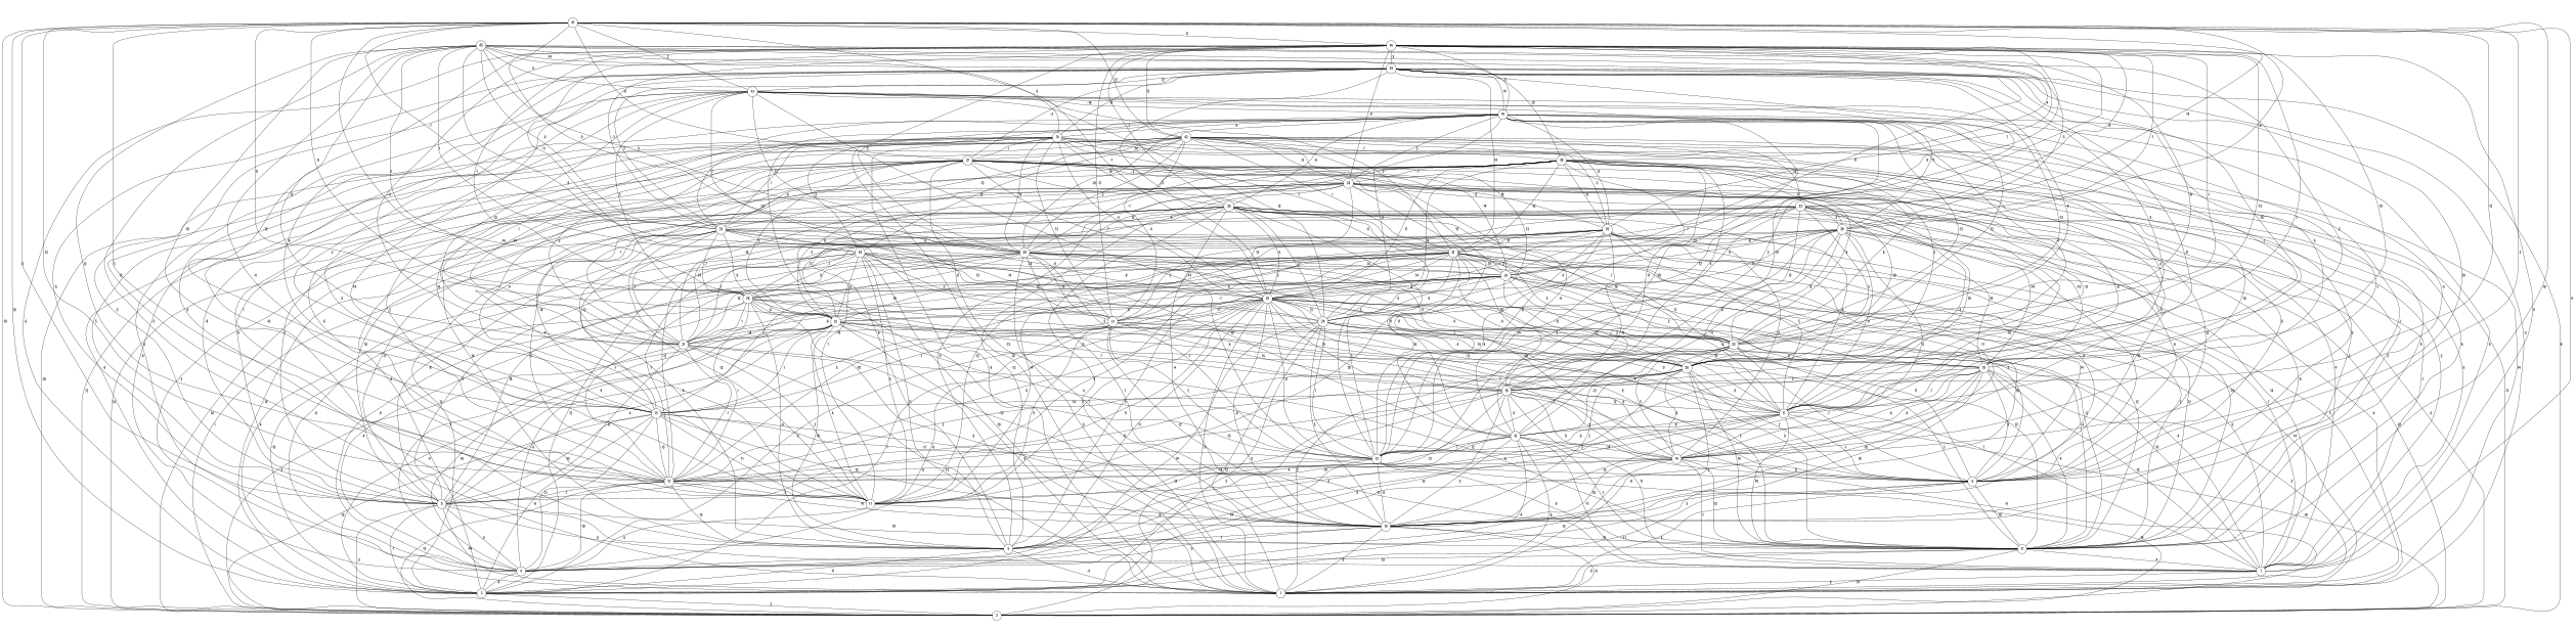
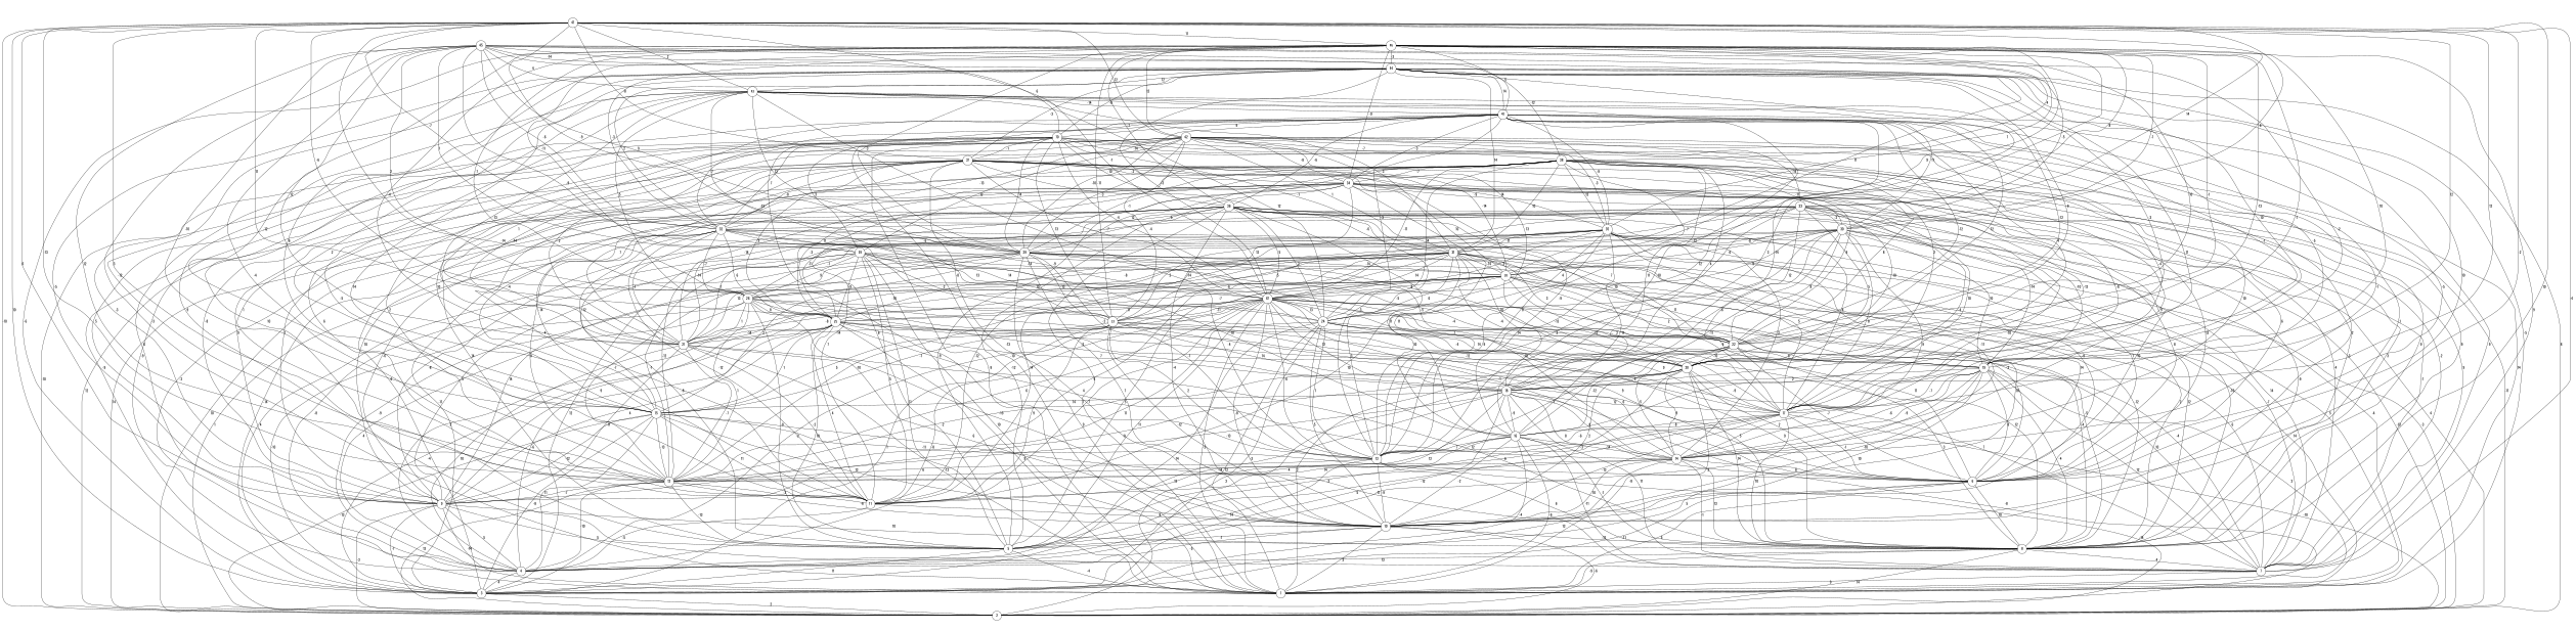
  graph {
    fontname=Oswald
    node [fontname=Oswald shape=circle]
    edge [fontname=Oswald]
    47
    2
    3
    6
    7
    8
    9
    11
    12
    13
    18
    19
    25
    26
    n15 [label=67]
    29
    30
    32
    33
    37
    42
    43
    46
    1
    10
    4
    5
    15
    17
    16
    14
    23
    21
    20
    22
    24
    28
    31
    34
    35
    38
    39
    41
    36
    44
    n46 [label=70]
    45
    47 -- 2 [label=-10]
    47 -- 3 [label=10]
    47 -- 6 [label=-2]
    47 -- 7 [label=-4]
    47 -- 8 [label=10]
    47 -- 9 [label=6]
    47 -- 11 [label=3]
    47 -- 12 [label=-13]
    47 -- 13 [label=-14]
    47 -- 18 [label=12]
+   47 -- 19 [label=12]
    47 -- 25 [label=11]
    47 -- 26 [label=-6]
    47 -- n15 [label=-1]
    47 -- 29 [label=-9]
    47 -- 30 [label=-6]
    47 -- 32 [label=-7]
    47 -- 33 [label=14]
    47 -- 37 [label=-8]
    47 -- 42 [label=12]
    47 -- 43 [label=2]
    47 -- 46 [label=11]
    3 -- 2 [label=2]
    6 -- 3 [label=-11]
    6 -- 1 [label=5]
    6 -- 10 [label=5]
    7 -- 1 [label=9]
    8 -- 2 [label=14]
    8 -- 6 [label=10]
    8 -- 7 [label=4]
    8 -- 1 [label=-9]
    8 -- 4 [label=13]
    9 -- 2 [label=-3]
    9 -- 3 [label=-7]
    9 -- 7 [label=5]
    9 -- 8 [label=10]
    9 -- 1 [label=-14]
    9 -- 4 [label=5]
    11 -- 10 [label=8]
    11 -- 4 [label=-5]
    12 -- 2 [label=13]
    12 -- 9 [label=-7]
    12 -- 11 [label=-3]
    12 -- 10 [label=-6]
    12 -- 4 [label=-10]
    12 -- 5 [label=-13]
    13 -- 2 [label=-14]
    13 -- 8 [label=6]
    13 -- 12 [label=6]
    13 -- 10 [label=-9]
    13 -- 4 [label=14]
    18 -- 2 [label=-8]
    18 -- 3 [label=5]
    18 -- 6 [label=8]
    18 -- 7 [label=11]
    18 -- 12 [label=-13]
    18 -- 4 [label=13]
    18 -- 5 [label=14]
    18 -- 15 [label=14]
    18 -- 17 [label=12]
    18 -- 16 [label=-9]
    18 -- 14 [label=8]
    19 -- 6 [label=8]
    19 -- 7 [label=12]
    19 -- 8 [label=-4]
    19 -- 13 [label=-6]
    19 -- 18 [label=2]
    19 -- 1 [label=3]
    19 -- 10 [label=-10]
    19 -- 4 [label=2]
    19 -- 5 [label=10]
    19 -- 17 [label=-7]
    19 -- 14 [label=-9]
-   25 -- 2 [label=-3]
+   35 -- 2 [label=-3]
    25 -- 3 [label=-4]
    25 -- 7 [label=7]
    25 -- 8 [label=5]
    25 -- 9 [label=4]
    25 -- 11 [label=4]
    25 -- 18 [label=7]
    25 -- 1 [label=9]
    25 -- 4 [label=-6]
    25 -- 5 [label=10]
    25 -- 15 [label=1]
    25 -- 14 [label=4]
    25 -- 21 [label=-14]
    25 -- 20 [label=-4]
    26 -- 3 [label=-10]
    26 -- 6 [label=9]
    26 -- 8 [label=12]
    26 -- 12 [label=1]
    26 -- 18 [label=-2]
    26 -- 25 [label=8]
    26 -- 10 [label=-13]
    26 -- 4 [label=4]
    26 -- 5 [label=-8]
    26 -- 21 [label=1]
    26 -- 22 [label=-2]
    n15 -- 3 [label=1]
    n15 -- 6 [label=11]
    n15 -- 7 [label=-4]
    n15 -- 8 [label=-4]
    n15 -- 11 [label=7]
    n15 -- 12 [label=6]
    n15 -- 13 [label=-6]
    n15 -- 18 [label=12]
    n15 -- 25 [label=-11]
    n15 -- 1 [label=-2]
    n15 -- 10 [label=-8]
    n15 -- 5 [label=11]
    n15 -- 15 [label=-1]
    n15 -- 17 [label=-12]
    n15 -- 14 [label=-1]
    n15 -- 23 [label=-11]
    n15 -- 21 [label=-8]
    n15 -- 20 [label=7]
    n15 -- 22 [label=-4]
    n15 -- 24 [label=13]
    29 -- 6 [label=-3]
    29 -- 8 [label=2]
    29 -- 9 [label=14]
    29 -- 12 [label=-7]
    29 -- 13 [label=-1]
    29 -- 26 [label=-8]
    29 -- 1 [label=9]
    29 -- 10 [label=7]
    29 -- 4 [label=-8]
    29 -- 17 [label=2]
    29 -- 14 [label=-10]
    29 -- 23 [label=-13]
    29 -- 21 [label=13]
    29 -- 20 [label=-5]
    29 -- 28 [label=-14]
    30 -- 2 [label=-13]
    30 -- 6 [label=1]
    30 -- 11 [label=10]
    30 -- 12 [label=-12]
    30 -- 18 [label=-6]
    30 -- 19 [label=10]
    30 -- 25 [label=-8]
    30 -- 26 [label=-1]
    30 -- n15 [label=9]
    30 -- 29 [label=-8]
    30 -- 1 [label=-4]
    30 -- 17 [label=8]
    30 -- 16 [label=-11]
    30 -- 14 [label=9]
    30 -- 22 [label=8]
    30 -- 28 [label=-6]
    32 -- 2 [label=1]
    32 -- 6 [label=-9]
    32 -- 11 [label=-12]
    32 -- 12 [label=9]
    32 -- 25 [label=6]
    32 -- 26 [label=-7]
    32 -- n15 [label=-9]
    32 -- 29 [label=-6]
    32 -- 5 [label=-8]
    32 -- 16 [label=-10]
    32 -- 21 [label=-1]
    32 -- 22 [label=10]
    32 -- 24 [label=14]
    33 -- 2 [label=4]
    33 -- 3 [label=-11]
    33 -- 6 [label=8]
    33 -- 11 [label=-12]
    33 -- 13 [label=3]
    33 -- 19 [label=-10]
    33 -- 30 [label=-2]
    33 -- 15 [label=-12]
    33 -- 17 [label=-4]
    33 -- 14 [label=-10]
    33 -- 21 [label=-14]
    33 -- 20 [label=5]
    33 -- 22 [label=12]
    33 -- 28 [label=-13]
    33 -- 31 [label=7]
    37 -- 2 [label=12]
    37 -- 6 [label=6]
    37 -- 7 [label=4]
    37 -- 8 [label=-3]
    37 -- 9 [label=9]
    37 -- 11 [label=-4]
    37 -- 12 [label=6]
    37 -- 13 [label=-3]
    37 -- 25 [label=3]
    37 -- n15 [label=-7]
    37 -- 32 [label=-8]
    37 -- 10 [label=-13]
    37 -- 5 [label=14]
    37 -- 15 [label=10]
    37 -- 17 [label=-12]
    37 -- 16 [label=-9]
    37 -- 21 [label=7]
    37 -- 22 [label=9]
    37 -- 34 [label=-2]
    37 -- 35 [label=14]
    42 -- 3 [label=-9]
    42 -- 8 [label=9]
    42 -- 9 [label=-8]
    42 -- 12 [label=2]
    42 -- 29 [label=-3]
    42 -- 32 [label=-13]
    42 -- 33 [label=-14]
    42 -- 37 [label=-14]
    42 -- 1 [label=14]
    42 -- 10 [label=2]
    42 -- 4 [label=-9]
    42 -- 14 [label=10]
    42 -- 23 [label=-4]
    42 -- 21 [label=-2]
    42 -- 24 [label=13]
    42 -- 28 [label=-14]
    42 -- 31 [label=1]
    42 -- 34 [label=-8]
    42 -- 35 [label=-3]
    42 -- 38 [label=-7]
    42 -- 39 [label=12]
    43 -- 6 [label=-5]
    43 -- 11 [label=-5]
    43 -- 13 [label=-14]
    43 -- 26 [label=5]
    43 -- 29 [label=12]
    43 -- 30 [label=11]
    43 -- 1 [label=6]
    43 -- 5 [label=10]
    43 -- 15 [label=2]
    43 -- 23 [label=-13]
    43 -- 21 [label=-13]
    43 -- 20 [label=12]
    43 -- 22 [label=-12]
    43 -- 24 [label=12]
    43 -- 31 [label=-3]
    43 -- 41 [label=-14]
    46 -- 3 [label=-6]
    46 -- 7 [label=9]
    46 -- 13 [label=3]
    46 -- 18 [label=-1]
    46 -- 19 [label=10]
    46 -- 26 [label=-7]
    46 -- 29 [label=-3]
    46 -- 30 [label=-7]
    46 -- 32 [label=-3]
    46 -- 33 [label=8]
    46 -- 42 [label=12]
    46 -- 15 [label=-12]
    46 -- 23 [label=-11]
    46 -- 21 [label=-4]
    46 -- 20 [label=-13]
    46 -- 22 [label=-1]
    46 -- 28 [label=9]
    46 -- 34 [label=-9]
    46 -- 35 [label=7]
    46 -- 38 [label=4]
    46 -- 39 [label=-11]
    46 -- 41 [label=5]
    46 -- 36 [label=-7]
    46 -- 44 [label=-3]
    10 -- 2 [label=-6]
    10 -- 8 [label=-12]
    10 -- 1 [label=3]
    10 -- 4 [label=-5]
    10 -- 5 [label=-1]
    4 -- 3 [label=4]
    5 -- 3 [label=11]
    5 -- 1 [label=-4]
    15 -- 2 [label=-13]
    15 -- 3 [label=-8]
    15 -- 6 [label=-11]
    15 -- 7 [label=-11]
    15 -- 9 [label=-12]
    15 -- 11 [label=11]
    15 -- 12 [label=-13]
    15 -- 10 [label=13]
    15 -- 4 [label=11]
    17 -- 2 [label=-10]
    17 -- 6 [label=-1]
    17 -- 8 [label=10]
    17 -- 12 [label=-3]
    17 -- 13 [label=-6]
    17 -- 10 [label=-13]
    17 -- 5 [label=-12]
    17 -- 16 [label=-8]
    16 -- 3 [label=-4]
    16 -- 7 [label=-11]
    16 -- 8 [label=-1]
    16 -- 11 [label=-14]
    16 -- 12 [label=12]
    16 -- 13 [label=7]
    16 -- 1 [label=-6]
    16 -- 10 [label=-2]
    16 -- 14 [label=-14]
    14 -- 3 [label=13]
    14 -- 6 [label=8]
    14 -- 7 [label=-1]
    14 -- 8 [label=13]
    14 -- 11 [label=-2]
    14 -- 12 [label=-4]
    14 -- 10 [label=10]
    23 -- 6 [label=6]
    23 -- 8 [label=9]
    23 -- 11 [label=9]
    23 -- 13 [label=2]
    23 -- 18 [label=14]
    23 -- 19 [label=14]
    23 -- 10 [label=-12]
    23 -- 4 [label=-8]
    23 -- 15 [label=5]
    23 -- 21 [label=-14]
    21 -- 8 [label=12]
    21 -- 9 [label=-11]
    21 -- 11 [label=-2]
    21 -- 12 [label=-7]
    21 -- 1 [label=-12]
    21 -- 10 [label=6]
    21 -- 4 [label=10]
    20 -- 3 [label=3]
    20 -- 6 [label=2]
    20 -- 8 [label=14]
    20 -- 9 [label=-9]
    20 -- 12 [label=-2]
    20 -- 18 [label=5]
    20 -- 1 [label=-8]
    20 -- 5 [label=6]
    20 -- 17 [label=-9]
    20 -- 14 [label=9]
    22 -- 6 [label=-7]
    22 -- 8 [label=3]
    22 -- 13 [label=1]
    22 -- 19 [label=6]
    22 -- 1 [label=3]
    22 -- 10 [label=2]
    22 -- 16 [label=-12]
    22 -- 14 [label=5]
    22 -- 20 [label=-10]
    24 -- 2 [label=12]
    24 -- 3 [label=14]
    24 -- 7 [label=10]
    24 -- 9 [label=11]
    24 -- 13 [label=1]
    24 -- 1 [label=-3]
    24 -- 10 [label=5]
    24 -- 17 [label=9]
    24 -- 20 [label=-4]
    24 -- 22 [label=-12]
    28 -- 3 [label=-2]
    28 -- 7 [label=6]
    28 -- 8 [label=-5]
    28 -- 9 [label=9]
    28 -- 19 [label=2]
    28 -- 25 [label=-7]
    28 -- 26 [label=10]
    28 -- n15 [label=8]
    28 -- 1 [label=14]
    28 -- 4 [label=3]
    28 -- 17 [label=-4]
    28 -- 20 [label=-13]
    28 -- 24 [label=6]
    31 -- 6 [label=14]
    31 -- 8 [label=12]
    31 -- 11 [label=4]
    31 -- 12 [label=-10]
    31 -- 13 [label=3]
    31 -- 18 [label=-4]
    31 -- 19 [label=11]
    31 -- 26 [label=2]
    31 -- n15 [label=14]
    31 -- 10 [label=10]
    31 -- 4 [label=-9]
    31 -- 5 [label=5]
    31 -- 15 [label=2]
    31 -- 16 [label=10]
    31 -- 23 [label=-6]
    31 -- 21 [label=-10]
    31 -- 20 [label=10]
    31 -- 22 [label=3]
    31 -- 28 [label=-14]
    34 -- 2 [label=14]
    34 -- 6 [label=13]
    34 -- 7 [label=-7]
    34 -- 9 [label=10]
    34 -- 11 [label=7]
    34 -- 13 [label=11]
    34 -- 25 [label=-3]
    34 -- 29 [label=12]
    34 -- 33 [label=-9]
    34 -- 10 [label=10]
    34 -- 4 [label=-2]
    34 -- 5 [label=-12]
    34 -- 17 [label=10]
    34 -- 23 [label=12]
    34 -- 20 [label=-10]
    34 -- 28 [label=10]
    35 -- 3 [label=12]
    35 -- 7 [label=-7]
    35 -- 8 [label=-10]
    35 -- 9 [label=-8]
    35 -- 11 [label=14]
    35 -- 13 [label=9]
    35 -- n15 [label=3]
    35 -- 1 [label=5]
    35 -- 17 [label=5]
    35 -- 16 [label=-11]
    35 -- 14 [label=-11]
    35 -- 23 [label=5]
    35 -- 21 [label=1]
    35 -- 24 [label=4]
    35 -- 31 [label=-11]
    38 -- 2 [label=-11]
    38 -- 3 [label=6]
    38 -- 7 [label=9]
    38 -- 8 [label=3]
    38 -- 9 [label=7]
    38 -- 13 [label=8]
    38 -- 18 [label=11]
    38 -- 25 [label=11]
    38 -- n15 [label=-11]
    38 -- 29 [label=-1]
    38 -- 30 [label=-11]
    38 -- 5 [label=-9]
    38 -- 15 [label=-4]
    38 -- 17 [label=-6]
    38 -- 14 [label=9]
    38 -- 21 [label=-14]
    38 -- 22 [label=8]
    38 -- 24 [label=14]
    38 -- 31 [label=10]
    38 -- 34 [label=-7]
    38 -- 35 [label=13]
    39 -- 3 [label=4]
    39 -- 8 [label=-12]
    39 -- 9 [label=5]
    39 -- 11 [label=5]
    39 -- 12 [label=-1]
    39 -- 25 [label=-9]
    39 -- 26 [label=9]
    39 -- n15 [label=13]
    39 -- 1 [label=10]
    39 -- 5 [label=11]
    39 -- 17 [label=-14]
    39 -- 22 [label=-5]
    39 -- 24 [label=-2]
    39 -- 28 [label=-14]
    41 -- 7 [label=9]
    41 -- 9 [label=-3]
    41 -- 18 [label=-14]
    41 -- 19 [label=-1]
    41 -- 29 [label=-10]
    41 -- 32 [label=-7]
    41 -- 1 [label=-10]
    41 -- 10 [label=1]
    41 -- 5 [label=6]
    41 -- 17 [label=-4]
    41 -- 16 [label=-10]
    41 -- 14 [label=-1]
    41 -- 21 [label=1]
    41 -- 20 [label=-4]
    41 -- 22 [label=-12]
    41 -- 24 [label=-3]
    41 -- 34 [label=-3]
    41 -- 35 [label=-9]
    41 -- 36 [label=-6]
    41 -- n46 [label=9]
    36 -- 2 [label=10]
    36 -- 3 [label=-14]
    36 -- 7 [label=14]
    36 -- 8 [label=-9]
    36 -- 9 [label=-6]
    36 -- 19 [label=-14]
    36 -- 25 [label=-11]
    36 -- n15 [label=5]
    36 -- 32 [label=-9]
    36 -- 1 [label=1]
    36 -- 10 [label=-4]
    36 -- 15 [label=-14]
    36 -- 17 [label=4]
    36 -- 16 [label=11]
    36 -- 14 [label=3]
    36 -- 22 [label=7]
    36 -- 24 [label=2]
    36 -- 31 [label=-6]
    44 -- 2 [label=8]
    44 -- 6 [label=10]
    44 -- 9 [label=-5]
    44 -- 11 [label=14]
    44 -- 12 [label=-12]
    44 -- 13 [label=12]
    44 -- 19 [label=-10]
    44 -- n15 [label=-3]
    44 -- 32 [label=2]
    44 -- 37 [label=-3]
    44 -- 43 [label=12]
    44 -- 1 [label=-5]
    44 -- 5 [label=9]
    44 -- 15 [label=6]
    44 -- 17 [label=-5]
    44 -- 16 [label=11]
    44 -- 20 [label=-3]
    44 -- 22 [label=6]
    44 -- 31 [label=14]
    44 -- 41 [label=14]
    44 -- n46 [label=-8]
    n46 -- 2 [label=-10]
    n46 -- 7 [label=-2]
    n46 -- 8 [label=9]
    n46 -- 9 [label=5]
    n46 -- 12 [label=1]
    n46 -- 18 [label=4]
    n46 -- n15 [label=-4]
    n46 -- 29 [label=14]
    n46 -- 32 [label=7]
    n46 -- 37 [label=-1]
    n46 -- 1 [label=-9]
    n46 -- 23 [label=13]
    n46 -- 21 [label=-14]
    n46 -- 20 [label=2]
    n46 -- 31 [label=-1]
    n46 -- 39 [label=3]
    n46 -- 36 [label=-10]
    45 -- 11 [label=-4]
    45 -- 12 [label=12]
    45 -- 26 [label=2]
    45 -- 29 [label=9]
    45 -- 30 [label=-5]
    45 -- 32 [label=-6]
    45 -- 43 [label=4]
    45 -- 1 [label=-3]
    45 -- 15 [label=-10]
    45 -- 17 [label=-2]
    45 -- 23 [label=-9]
    45 -- 21 [label=12]
    45 -- 22 [label=10]
    45 -- 28 [label=11]
    45 -- 38 [label=-12]
    45 -- 39 [label=1]
    45 -- 44 [label=-14]
    45 -- n46 [label=6]
  }
